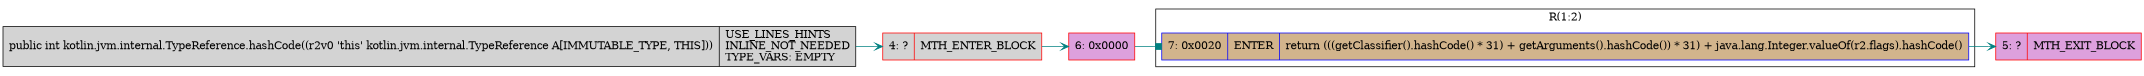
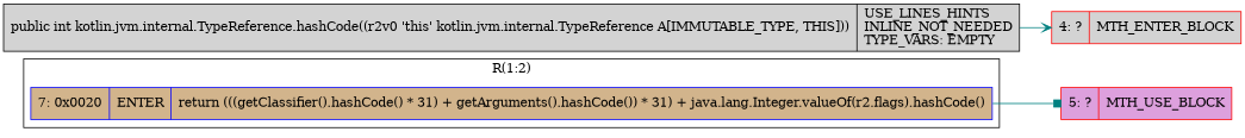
  digraph {
    rankdir=LR
    node [color=red fillcolor=plum shape=record style=filled]
    edge [arrowhead=box color=teal]
    n1 [color=blue fillcolor=tan label="{7\:\ 0x0020|ENTER\l|return (((getClassifier().hashCode() * 31) + getArguments().hashCode()) * 31) + java.lang.Integer.valueOf(r2.flags).hashCode()\l}"]
-   n2 [label="{5\:\ ?|MTH_EXIT_BLOCK\l}"]
+   n2 [label="{5\:\ ?|MTH_USE_BLOCK\l}"]
    n3 [fillcolor=lightgrey label="{4\:\ ?|MTH_ENTER_BLOCK\l}"]
-   n4 [label="{6\:\ 0x0000}"]
    n5 [fillcolor=lightgrey label="{public int kotlin.jvm.internal.TypeReference.hashCode((r2v0 'this' kotlin.jvm.internal.TypeReference A[IMMUTABLE_TYPE, THIS]))  | USE_LINES_HINTS\lINLINE_NOT_NEEDED\lTYPE_VARS: EMPTY\l}" color=""]
    subgraph cluster_1 {
      label="R(1:2)"
      n1
    }
-   n1 -> n2 [arrowhead=vee]
-   n3 -> n4 [arrowhead=vee]
-   n4 -> n1
+   n1 -> n2
    n5 -> n3 [arrowhead=vee]
  }
